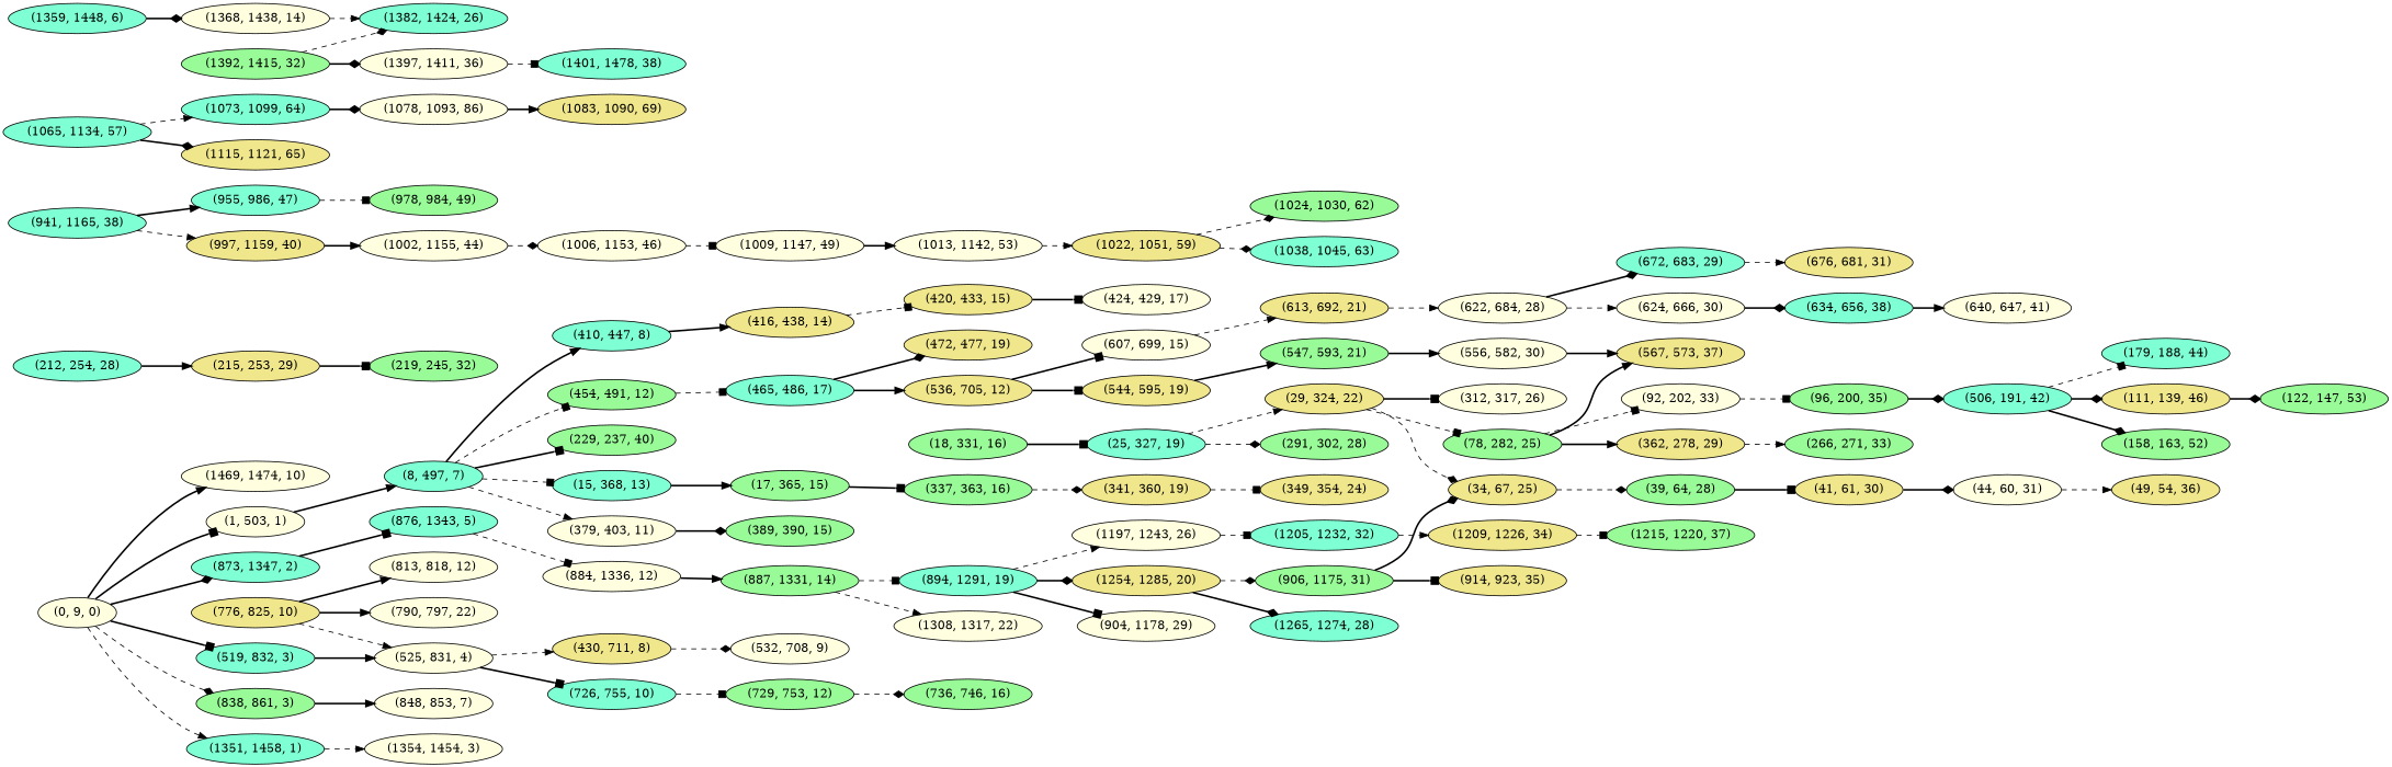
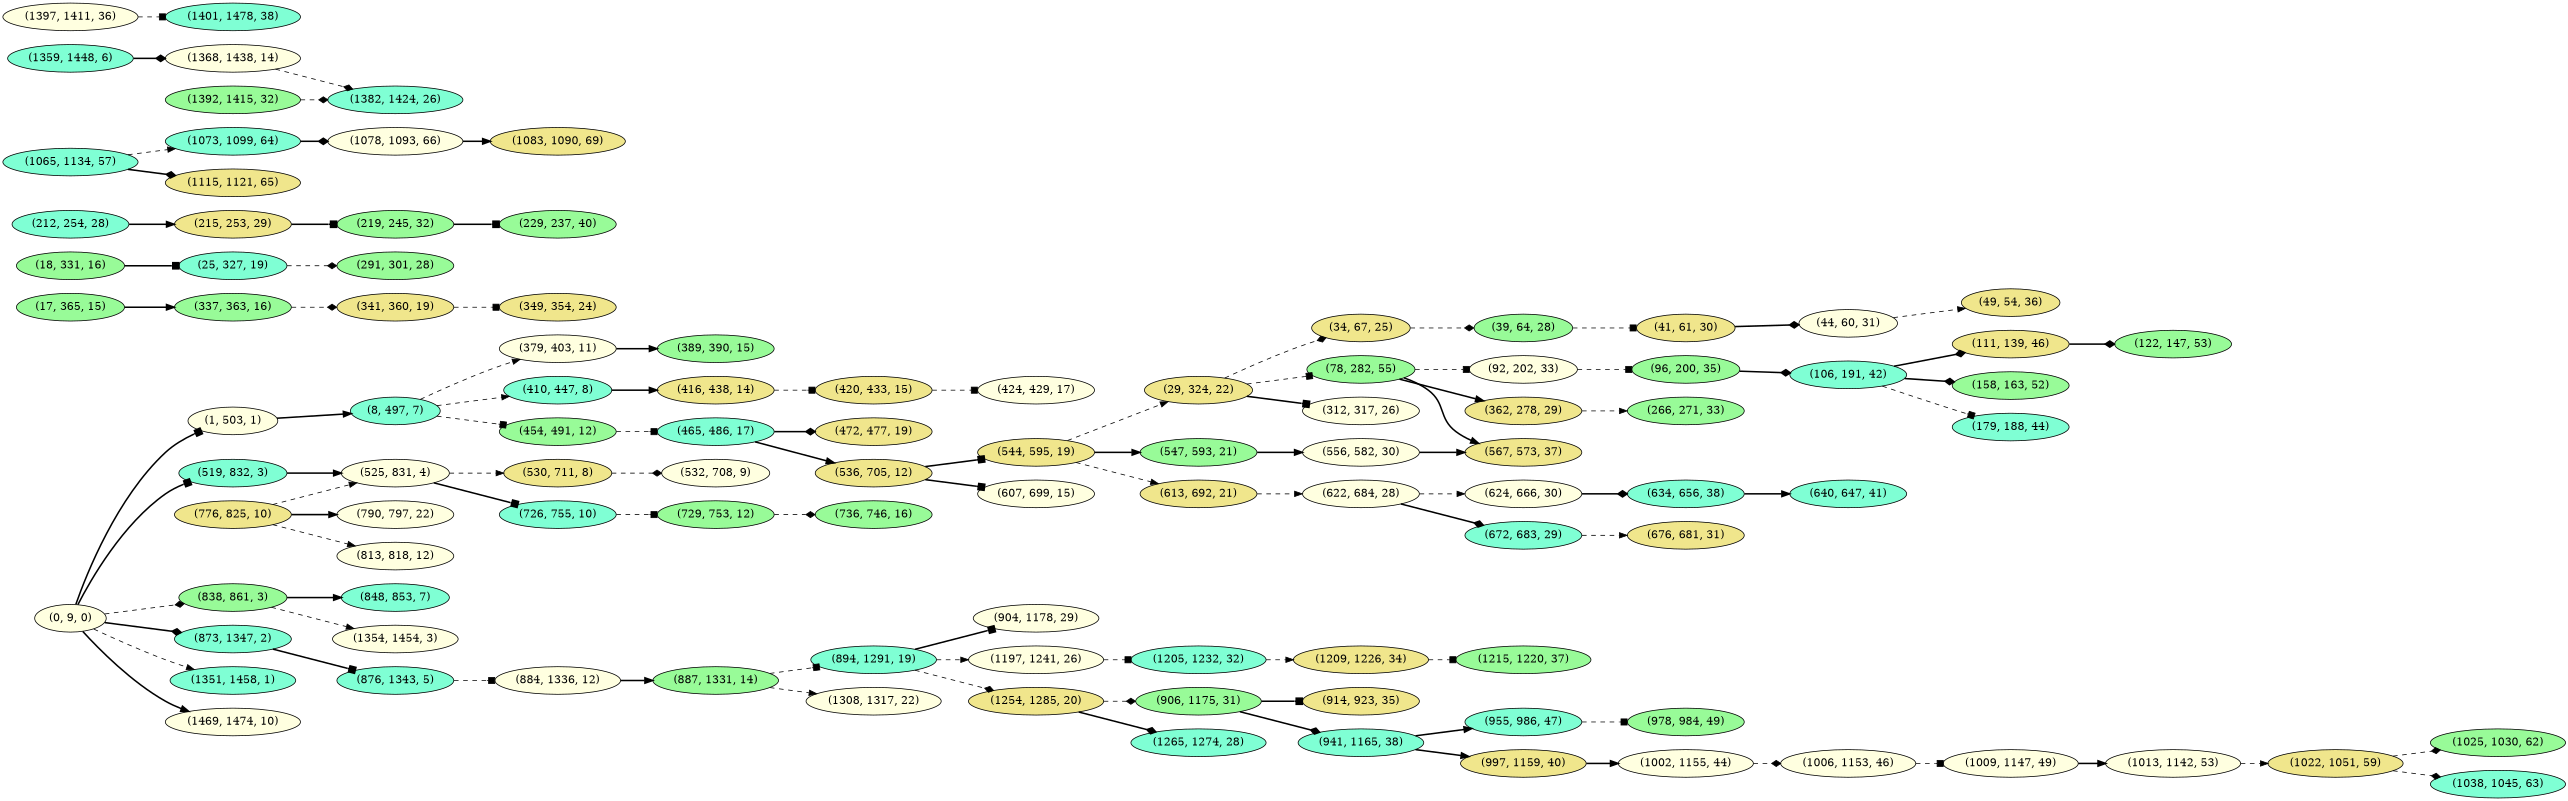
  digraph {
    rankdir=LR
    node [fillcolor=lightyellow style=filled]
    edge [arrowhead=normal style=bold]
    n1 [label="(0, 9, 0)"]
    "(1, 503, 1)"
    "(519, 832, 3)" [fillcolor=aquamarine]
    "(838, 861, 3)" [fillcolor=palegreen]
    "(873, 1347, 2)" [fillcolor=aquamarine]
    "(1351, 1458, 1)" [fillcolor=aquamarine]
    "(1469, 1474, 10)"
    "(8, 497, 7)" [fillcolor=aquamarine]
    "(525, 831, 4)"
-   "(848, 853, 7)"
+   "(848, 853, 7)" [fillcolor=aquamarine]
    "(876, 1343, 5)" [fillcolor=aquamarine]
    "(1354, 1454, 3)"
-   "(15, 368, 13)" [fillcolor=aquamarine]
    "(379, 403, 11)"
    "(410, 447, 8)" [fillcolor=aquamarine]
    "(454, 491, 12)" [fillcolor=palegreen]
    "(17, 365, 15)" [fillcolor=palegreen]
    n18 [fillcolor=palegreen label="(389, 390, 15)"]
    "(416, 438, 14)" [fillcolor=khaki]
    "(465, 486, 17)" [fillcolor=aquamarine]
    "(337, 363, 16)" [fillcolor=palegreen]
    "(18, 331, 16)" [fillcolor=palegreen]
    "(25, 327, 19)" [fillcolor=aquamarine]
    "(341, 360, 19)" [fillcolor=khaki]
    "(29, 324, 22)" [fillcolor=khaki]
-   "(291, 302, 28)" [fillcolor=palegreen]
+   "(291, 302, 28)" [fillcolor=palegreen label="(291, 301, 28)"]
    "(34, 67, 25)" [fillcolor=khaki]
-   "(78, 282, 25)" [fillcolor=palegreen]
+   "(78, 282, 25)" [fillcolor=palegreen label="(78, 282, 55)"]
    "(312, 317, 26)"
    "(39, 64, 28)" [fillcolor=palegreen]
    "(92, 202, 33)"
    n32 [fillcolor=khaki label="(362, 278, 29)"]
    "(567, 573, 37)" [fillcolor=khaki]
    "(41, 61, 30)" [fillcolor=khaki]
    "(44, 60, 31)"
    "(49, 54, 36)" [fillcolor=khaki]
    "(96, 200, 35)" [fillcolor=palegreen]
    "(212, 254, 28)" [fillcolor=aquamarine]
    "(215, 253, 29)" [fillcolor=khaki]
    "(266, 271, 33)" [fillcolor=palegreen]
-   "(106, 191, 42)" [fillcolor=aquamarine label="(506, 191, 42)"]
+   "(106, 191, 42)" [fillcolor=aquamarine]
    "(111, 139, 46)" [fillcolor=khaki]
    "(158, 163, 52)" [fillcolor=palegreen]
    "(179, 188, 44)" [fillcolor=aquamarine]
    n45 [fillcolor=palegreen label="(122, 147, 53)"]
    "(219, 245, 32)" [fillcolor=palegreen]
    "(229, 237, 40)" [fillcolor=palegreen]
    "(349, 354, 24)" [fillcolor=khaki]
    "(420, 433, 15)" [fillcolor=khaki]
    "(424, 429, 17)"
    "(472, 477, 19)" [fillcolor=khaki]
    "(536, 705, 12)" [fillcolor=khaki]
-   "(530, 711, 8)" [fillcolor=khaki label="(430, 711, 8)"]
+   "(530, 711, 8)" [fillcolor=khaki]
    n54 [fillcolor=aquamarine label="(726, 755, 10)"]
    "(532, 708, 9)"
    "(729, 753, 12)" [fillcolor=palegreen]
    "(776, 825, 10)" [fillcolor=khaki]
    "(790, 797, 22)"
    "(813, 818, 12)"
    "(544, 595, 19)" [fillcolor=khaki]
    "(607, 699, 15)"
    "(547, 593, 21)" [fillcolor=palegreen]
    "(613, 692, 21)" [fillcolor=khaki]
    "(556, 582, 30)"
    "(622, 684, 28)"
    "(624, 666, 30)"
    "(672, 683, 29)" [fillcolor=aquamarine]
    "(634, 656, 38)" [fillcolor=aquamarine]
    "(676, 681, 31)" [fillcolor=khaki]
-   "(640, 647, 41)"
+   "(640, 647, 41)" [fillcolor=aquamarine]
    "(736, 746, 16)" [fillcolor=palegreen]
    "(884, 1336, 12)"
    "(887, 1331, 14)" [fillcolor=palegreen]
    "(894, 1291, 19)" [fillcolor=aquamarine]
    "(1308, 1317, 22)"
    "(904, 1178, 29)"
-   "(1197, 1241, 26)" [label="(1197, 1243, 26)"]
+   "(1197, 1241, 26)"
    "(1254, 1285, 20)" [fillcolor=khaki]
    "(1205, 1232, 32)" [fillcolor=aquamarine]
    "(906, 1175, 31)" [fillcolor=palegreen]
    "(1265, 1274, 28)" [fillcolor=aquamarine]
    "(914, 923, 35)" [fillcolor=khaki]
    "(941, 1165, 38)" [fillcolor=aquamarine]
    "(955, 986, 47)" [fillcolor=aquamarine]
    "(997, 1159, 40)" [fillcolor=khaki]
    "(978, 984, 49)" [fillcolor=palegreen]
    "(1002, 1155, 44)"
    "(1006, 1153, 46)"
    "(1009, 1147, 49)"
    "(1013, 1142, 53)"
    "(1022, 1051, 59)" [fillcolor=khaki]
-   "(1025, 1030, 62)" [fillcolor=palegreen label="(1024, 1030, 62)"]
+   "(1025, 1030, 62)" [fillcolor=palegreen]
    "(1038, 1045, 63)" [fillcolor=aquamarine]
    "(1065, 1134, 57)" [fillcolor=aquamarine]
    "(1073, 1099, 64)" [fillcolor=aquamarine]
    "(1115, 1121, 65)" [fillcolor=khaki]
-   "(1078, 1093, 66)" [label="(1078, 1093, 86)"]
+   "(1078, 1093, 66)"
    "(1083, 1090, 69)" [fillcolor=khaki]
    "(1209, 1226, 34)" [fillcolor=khaki]
    "(1215, 1220, 37)" [fillcolor=palegreen]
    "(1359, 1448, 6)" [fillcolor=aquamarine]
    "(1368, 1438, 14)"
    "(1382, 1424, 26)" [fillcolor=aquamarine]
    "(1392, 1415, 32)" [fillcolor=palegreen]
    "(1397, 1411, 36)"
    n106 [fillcolor=aquamarine label="(1401, 1478, 38)"]
    n1 -> "(1, 503, 1)" [arrowhead=box]
    n1 -> "(519, 832, 3)" [arrowhead=box]
    n1 -> "(838, 861, 3)" [arrowhead=diamond style=dashed]
    n1 -> "(873, 1347, 2)" [arrowhead=diamond]
    n1 -> "(1351, 1458, 1)" [style=dashed]
    n1 -> "(1469, 1474, 10)"
    "(1, 503, 1)" -> "(8, 497, 7)"
    "(519, 832, 3)" -> "(525, 831, 4)"
    "(838, 861, 3)" -> "(848, 853, 7)"
    "(873, 1347, 2)" -> "(876, 1343, 5)" [arrowhead=box]
-   "(1351, 1458, 1)" -> "(1354, 1454, 3)" [style=dashed]
-   "(8, 497, 7)" -> "(15, 368, 13)" [arrowhead=box style=dashed]
+   "(838, 861, 3)" -> "(1354, 1454, 3)" [style=dashed]
    "(8, 497, 7)" -> "(379, 403, 11)" [style=dashed]
-   "(8, 497, 7)" -> "(410, 447, 8)"
+   "(8, 497, 7)" -> "(410, 447, 8)" [style=dashed]
    "(8, 497, 7)" -> "(454, 491, 12)" [arrowhead=box style=dashed]
    "(525, 831, 4)" -> "(530, 711, 8)" [style=dashed]
    "(525, 831, 4)" -> n54 [arrowhead=box]
    "(876, 1343, 5)" -> "(884, 1336, 12)" [arrowhead=box style=dashed]
-   "(15, 368, 13)" -> "(17, 365, 15)"
-   "(379, 403, 11)" -> n18 [arrowhead=diamond]
+   "(379, 403, 11)" -> n18
    "(410, 447, 8)" -> "(416, 438, 14)"
    "(454, 491, 12)" -> "(465, 486, 17)" [arrowhead=box style=dashed]
-   "(17, 365, 15)" -> "(337, 363, 16)" [arrowhead=box]
+   "(17, 365, 15)" -> "(337, 363, 16)"
    "(416, 438, 14)" -> "(420, 433, 15)" [arrowhead=box style=dashed]
    "(465, 486, 17)" -> "(472, 477, 19)" [arrowhead=diamond]
    "(465, 486, 17)" -> "(536, 705, 12)"
    "(337, 363, 16)" -> "(341, 360, 19)" [arrowhead=diamond style=dashed]
    "(18, 331, 16)" -> "(25, 327, 19)" [arrowhead=box]
-   "(25, 327, 19)" -> "(29, 324, 22)" [style=dashed]
+   "(544, 595, 19)" -> "(29, 324, 22)" [style=dashed]
    "(25, 327, 19)" -> "(291, 302, 28)" [arrowhead=diamond style=dashed]
    "(341, 360, 19)" -> "(349, 354, 24)" [arrowhead=box style=dashed]
    "(29, 324, 22)" -> "(34, 67, 25)" [arrowhead=diamond style=dashed]
    "(29, 324, 22)" -> "(78, 282, 25)" [arrowhead=box style=dashed]
    "(29, 324, 22)" -> "(312, 317, 26)" [arrowhead=box]
    "(34, 67, 25)" -> "(39, 64, 28)" [arrowhead=diamond style=dashed]
    "(78, 282, 25)" -> "(92, 202, 33)" [arrowhead=box style=dashed]
    "(78, 282, 25)" -> n32
    "(78, 282, 25)" -> "(567, 573, 37)"
-   "(39, 64, 28)" -> "(41, 61, 30)" [arrowhead=box]
+   "(39, 64, 28)" -> "(41, 61, 30)" [arrowhead=box style=dashed]
    "(92, 202, 33)" -> "(96, 200, 35)" [arrowhead=box style=dashed]
    n32 -> "(266, 271, 33)" [style=dashed]
    "(41, 61, 30)" -> "(44, 60, 31)" [arrowhead=diamond]
    "(44, 60, 31)" -> "(49, 54, 36)" [style=dashed]
    "(96, 200, 35)" -> "(106, 191, 42)" [arrowhead=diamond]
    "(212, 254, 28)" -> "(215, 253, 29)"
    "(215, 253, 29)" -> "(219, 245, 32)" [arrowhead=box]
    "(106, 191, 42)" -> "(111, 139, 46)" [arrowhead=diamond]
    "(106, 191, 42)" -> "(158, 163, 52)" [arrowhead=diamond]
    "(106, 191, 42)" -> "(179, 188, 44)" [arrowhead=box style=dashed]
    "(111, 139, 46)" -> n45 [arrowhead=diamond]
-   "(8, 497, 7)" -> "(229, 237, 40)" [arrowhead=box]
-   "(420, 433, 15)" -> "(424, 429, 17)" [arrowhead=box]
+   "(219, 245, 32)" -> "(229, 237, 40)" [arrowhead=box]
+   "(420, 433, 15)" -> "(424, 429, 17)" [arrowhead=box style=dashed]
    "(536, 705, 12)" -> "(544, 595, 19)" [arrowhead=box]
    "(536, 705, 12)" -> "(607, 699, 15)" [arrowhead=box]
    "(530, 711, 8)" -> "(532, 708, 9)" [arrowhead=diamond style=dashed]
    n54 -> "(729, 753, 12)" [arrowhead=box style=dashed]
    "(729, 753, 12)" -> "(736, 746, 16)" [arrowhead=diamond style=dashed]
    "(776, 825, 10)" -> "(525, 831, 4)" [style=dashed]
    "(776, 825, 10)" -> "(790, 797, 22)"
-   "(776, 825, 10)" -> "(813, 818, 12)"
+   "(776, 825, 10)" -> "(813, 818, 12)" [style=dashed]
    "(544, 595, 19)" -> "(547, 593, 21)"
-   "(607, 699, 15)" -> "(613, 692, 21)" [style=dashed]
+   "(544, 595, 19)" -> "(613, 692, 21)" [style=dashed]
    "(547, 593, 21)" -> "(556, 582, 30)"
    "(613, 692, 21)" -> "(622, 684, 28)" [style=dashed]
    "(556, 582, 30)" -> "(567, 573, 37)"
    "(622, 684, 28)" -> "(624, 666, 30)" [style=dashed]
    "(622, 684, 28)" -> "(672, 683, 29)" [arrowhead=diamond]
    "(624, 666, 30)" -> "(634, 656, 38)" [arrowhead=diamond]
    "(672, 683, 29)" -> "(676, 681, 31)" [style=dashed]
    "(634, 656, 38)" -> "(640, 647, 41)"
    "(884, 1336, 12)" -> "(887, 1331, 14)"
    "(887, 1331, 14)" -> "(894, 1291, 19)" [arrowhead=box style=dashed]
    "(887, 1331, 14)" -> "(1308, 1317, 22)" [style=dashed]
    "(894, 1291, 19)" -> "(904, 1178, 29)" [arrowhead=box]
    "(894, 1291, 19)" -> "(1197, 1241, 26)" [style=dashed]
-   "(894, 1291, 19)" -> "(1254, 1285, 20)" [arrowhead=diamond]
+   "(894, 1291, 19)" -> "(1254, 1285, 20)" [arrowhead=diamond style=dashed]
    "(1197, 1241, 26)" -> "(1205, 1232, 32)" [arrowhead=box style=dashed]
    "(1254, 1285, 20)" -> "(906, 1175, 31)" [arrowhead=diamond style=dashed]
    "(1254, 1285, 20)" -> "(1265, 1274, 28)" [arrowhead=diamond]
    "(1205, 1232, 32)" -> "(1209, 1226, 34)" [style=dashed]
    "(906, 1175, 31)" -> "(914, 923, 35)" [arrowhead=box]
-   "(906, 1175, 31)" -> "(34, 67, 25)" [arrowhead=diamond]
+   "(906, 1175, 31)" -> "(941, 1165, 38)" [arrowhead=diamond]
    "(941, 1165, 38)" -> "(955, 986, 47)"
-   "(941, 1165, 38)" -> "(997, 1159, 40)" [style=dashed]
+   "(941, 1165, 38)" -> "(997, 1159, 40)"
    "(955, 986, 47)" -> "(978, 984, 49)" [arrowhead=box style=dashed]
    "(997, 1159, 40)" -> "(1002, 1155, 44)"
    "(1002, 1155, 44)" -> "(1006, 1153, 46)" [arrowhead=diamond style=dashed]
    "(1006, 1153, 46)" -> "(1009, 1147, 49)" [arrowhead=box style=dashed]
    "(1009, 1147, 49)" -> "(1013, 1142, 53)"
    "(1013, 1142, 53)" -> "(1022, 1051, 59)" [style=dashed]
    "(1022, 1051, 59)" -> "(1025, 1030, 62)" [arrowhead=diamond style=dashed]
    "(1022, 1051, 59)" -> "(1038, 1045, 63)" [arrowhead=diamond style=dashed]
    "(1065, 1134, 57)" -> "(1073, 1099, 64)" [style=dashed]
    "(1065, 1134, 57)" -> "(1115, 1121, 65)" [arrowhead=diamond]
    "(1073, 1099, 64)" -> "(1078, 1093, 66)" [arrowhead=diamond]
    "(1078, 1093, 66)" -> "(1083, 1090, 69)"
    "(1209, 1226, 34)" -> "(1215, 1220, 37)" [arrowhead=box style=dashed]
    "(1359, 1448, 6)" -> "(1368, 1438, 14)" [arrowhead=diamond]
-   "(1368, 1438, 14)" -> "(1382, 1424, 26)" [style=dashed]
+   "(1368, 1438, 14)" -> "(1382, 1424, 26)" [arrowhead=diamond style=dashed]
    "(1392, 1415, 32)" -> "(1382, 1424, 26)" [arrowhead=diamond style=dashed]
-   "(1392, 1415, 32)" -> "(1397, 1411, 36)" [arrowhead=diamond]
    "(1397, 1411, 36)" -> n106 [arrowhead=box style=dashed]
  }
